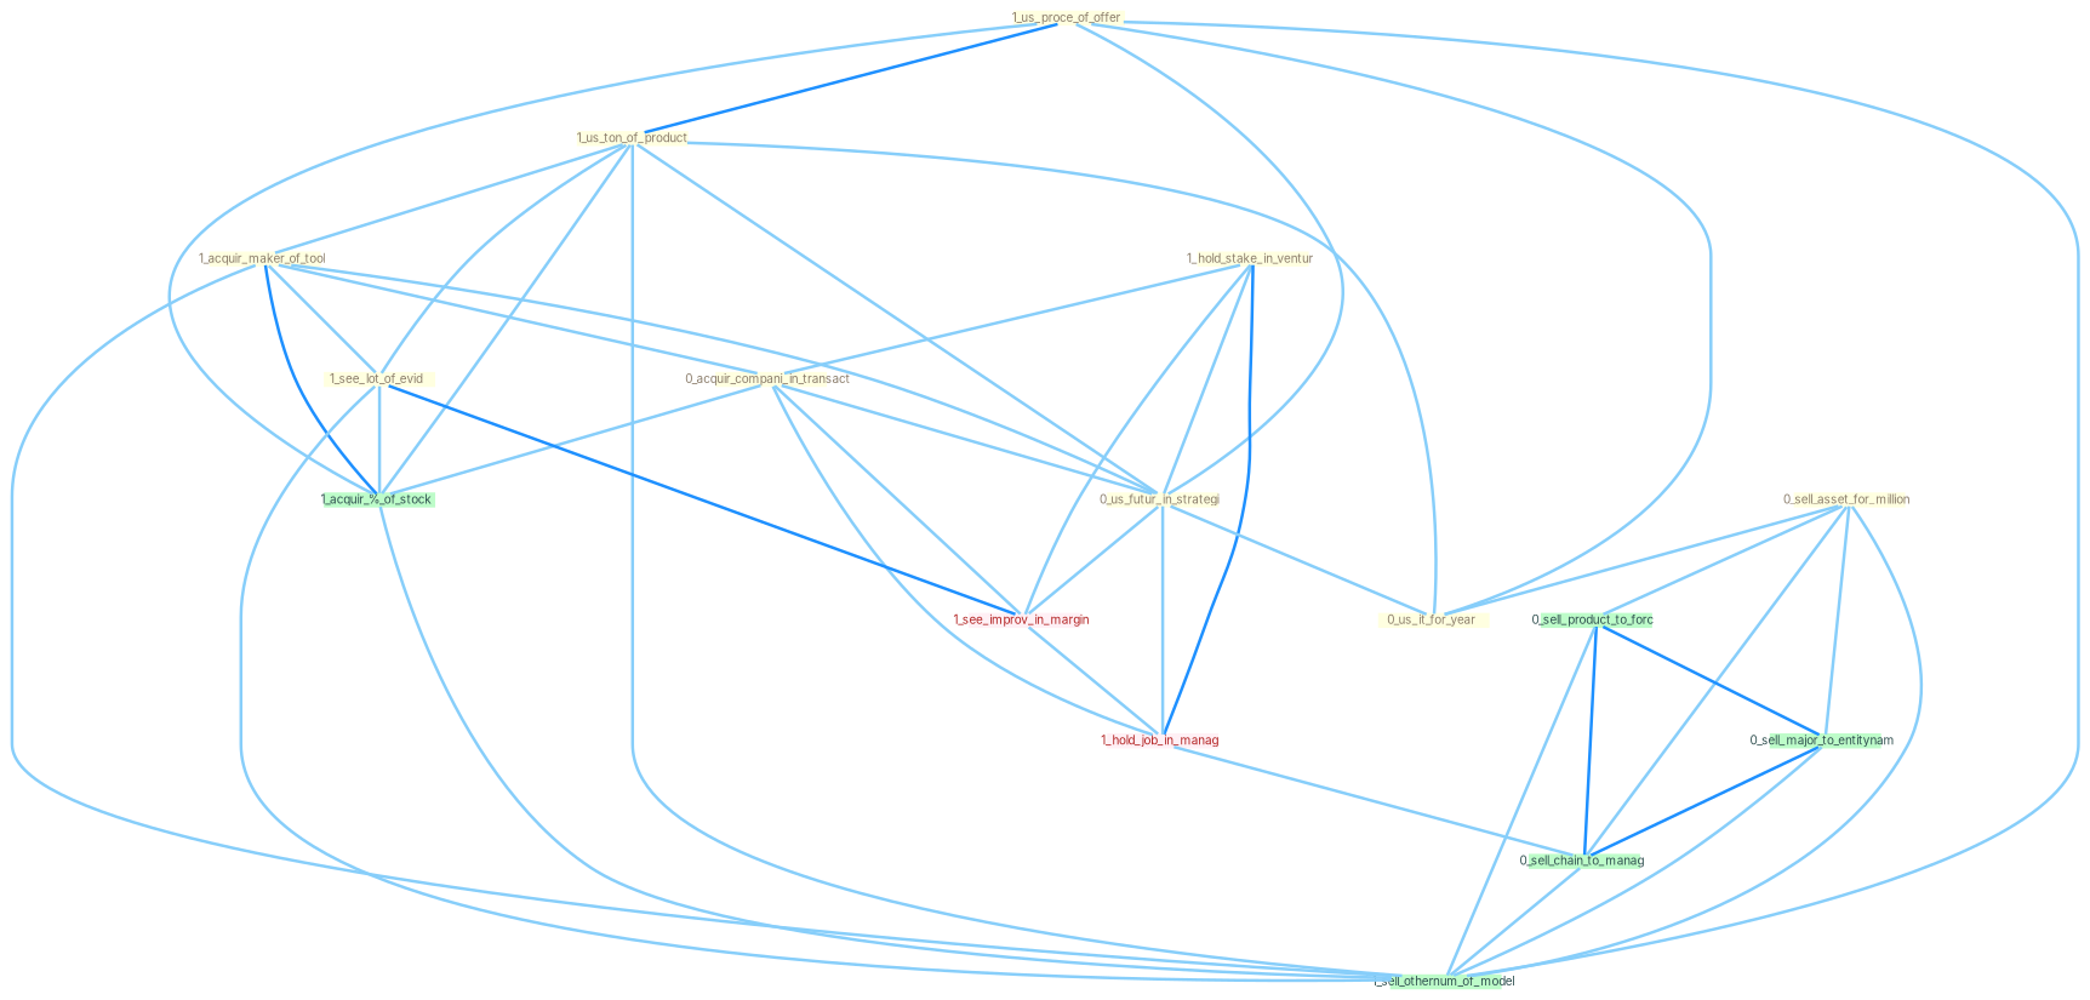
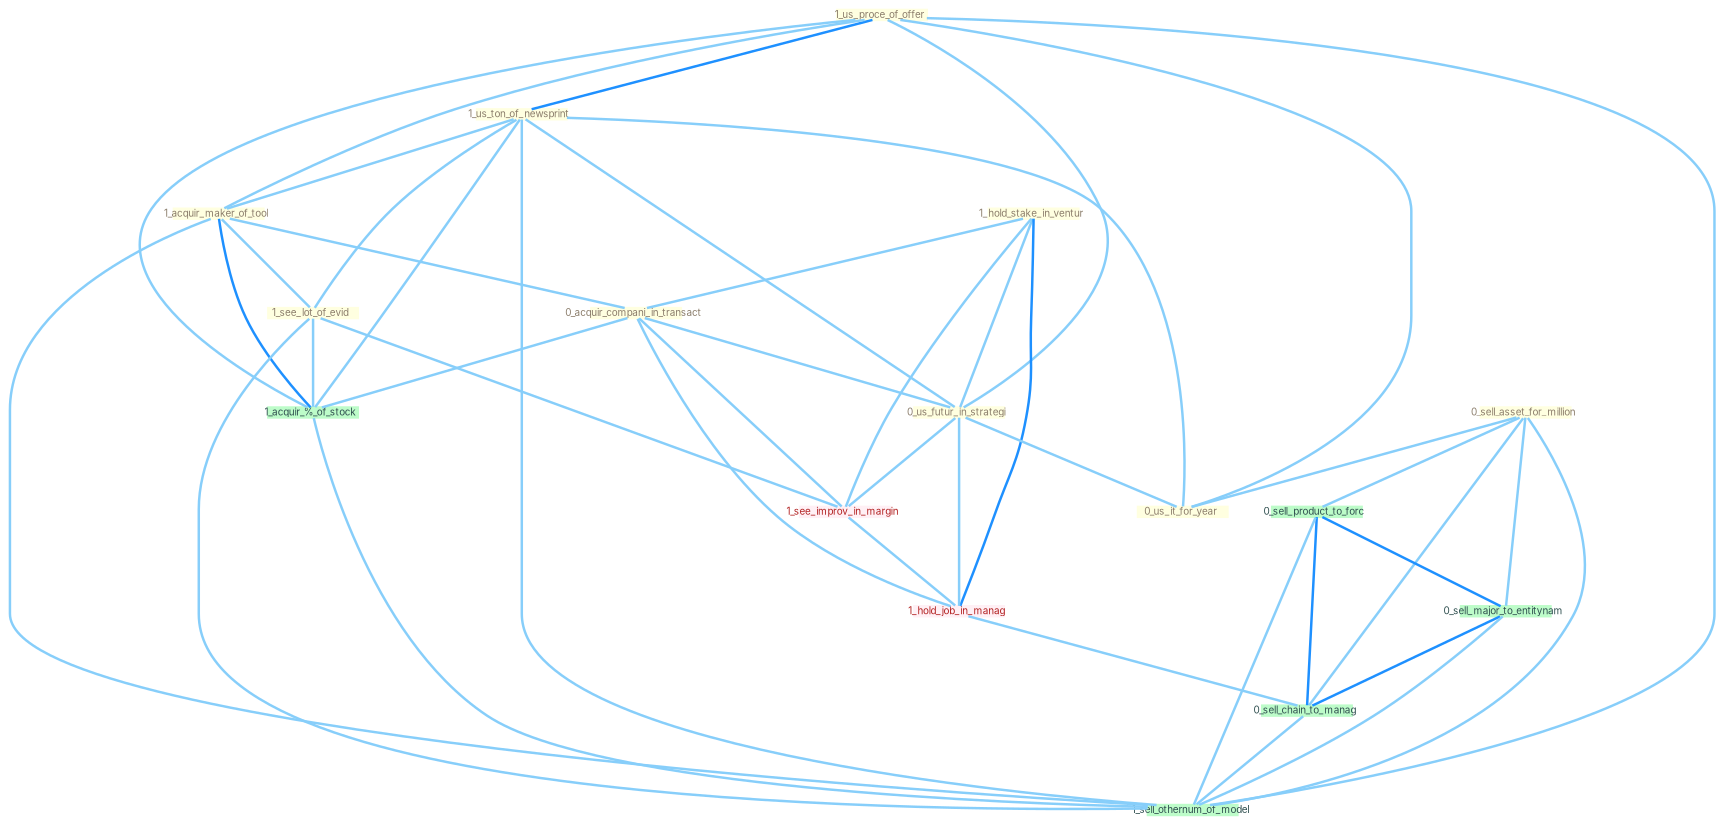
  graph {
    fontname=Inter
    node [color="#ffffe0" fixedsize=true fontcolor="#8b7d6b" fontname=Inter fontsize=4 shape=polygon style=filled]
    edge [color="#87cefa" fontname=Inter w=1]
    "0_sell_asset_for_million " [height=.06 width=.5]
    "1_us_proce_of_offer " [height=.06 width=.5]
-   "1_us_ton_of_newsprint " [height=.06 width=.5 label="1_us_ton_of_product"]
+   "1_us_ton_of_newsprint " [height=.06 width=.5]
    "1_acquir_maker_of_tool " [height=.06 width=.5]
    "1_hold_stake_in_ventur " [height=.06 width=.5]
    "0_acquir_compani_in_transact " [height=.06 width=.5]
    "0_us_futur_in_strategi " [height=.06 width=.5]
    "1_see_lot_of_evid " [height=.06 width=.5]
    "0_us_it_for_year " [height=.06 width=.5]
    "1_see_improv_in_margin " [color="#fff0f5" fontcolor="#b22222" height=.06 width=.5]
    "1_hold_job_in_manag " [color="#fff0f5" fontcolor="#b22222" height=.06 width=.5]
    "0_sell_product_to_forc " [color="#BDFCC9" fontcolor="#2f4f4f" height=.06 width=.5]
    "0_sell_major_to_entitynam " [color="#BDFCC9" fontcolor="#2f4f4f" height=.06 width=.5]
    "0_sell_chain_to_manag " [color="#BDFCC9" fontcolor="#2f4f4f" height=.06 width=.5]
    "1_sell_othernum_of_model " [color="#BDFCC9" fontcolor="#2f4f4f" height=.06 width=.5]
    "1_acquir_%_of_stock " [color="#BDFCC9" fontcolor="#2f4f4f" height=.06 width=.5]
    subgraph sub_1 {
      "0_sell_asset_for_million "
      "1_us_proce_of_offer "
      "1_us_ton_of_newsprint "
      "1_acquir_maker_of_tool "
      "1_hold_stake_in_ventur "
      "0_acquir_compani_in_transact "
      "0_us_futur_in_strategi "
      "1_see_lot_of_evid "
      "0_us_it_for_year "
    }
    subgraph sub_2 {
      "1_see_improv_in_margin "
      "1_hold_job_in_manag "
    }
    "0_sell_asset_for_million " -- "0_us_it_for_year "
    "0_sell_asset_for_million " -- "0_sell_product_to_forc "
    "0_sell_asset_for_million " -- "0_sell_major_to_entitynam "
    "0_sell_asset_for_million " -- "0_sell_chain_to_manag "
    "0_sell_asset_for_million " -- "1_sell_othernum_of_model "
    "1_us_proce_of_offer " -- "1_us_ton_of_newsprint " [color="#1e90ff" w=2]
-   "0_us_futur_in_strategi " -- "1_acquir_maker_of_tool "
+   "1_us_proce_of_offer " -- "1_acquir_maker_of_tool "
    "1_us_proce_of_offer " -- "0_us_futur_in_strategi "
    "1_us_proce_of_offer " -- "0_us_it_for_year "
    "1_us_proce_of_offer " -- "1_sell_othernum_of_model "
    "1_us_proce_of_offer " -- "1_acquir_%_of_stock "
    "1_us_ton_of_newsprint " -- "1_acquir_maker_of_tool "
    "1_us_ton_of_newsprint " -- "0_us_futur_in_strategi "
    "1_us_ton_of_newsprint " -- "1_see_lot_of_evid "
    "1_us_ton_of_newsprint " -- "0_us_it_for_year "
    "1_us_ton_of_newsprint " -- "1_sell_othernum_of_model "
    "1_us_ton_of_newsprint " -- "1_acquir_%_of_stock "
    "1_acquir_maker_of_tool " -- "0_acquir_compani_in_transact "
    "1_acquir_maker_of_tool " -- "1_see_lot_of_evid "
    "1_acquir_maker_of_tool " -- "1_sell_othernum_of_model "
    "1_acquir_maker_of_tool " -- "1_acquir_%_of_stock " [color="#1e90ff" w=2]
    "1_hold_stake_in_ventur " -- "0_acquir_compani_in_transact "
    "1_hold_stake_in_ventur " -- "0_us_futur_in_strategi "
    "1_hold_stake_in_ventur " -- "1_see_improv_in_margin "
    "1_hold_stake_in_ventur " -- "1_hold_job_in_manag " [color="#1e90ff" w=2]
    "0_acquir_compani_in_transact " -- "0_us_futur_in_strategi "
    "0_acquir_compani_in_transact " -- "1_see_improv_in_margin "
    "0_acquir_compani_in_transact " -- "1_hold_job_in_manag "
    "0_acquir_compani_in_transact " -- "1_acquir_%_of_stock "
    "0_us_futur_in_strategi " -- "0_us_it_for_year "
    "0_us_futur_in_strategi " -- "1_see_improv_in_margin "
    "0_us_futur_in_strategi " -- "1_hold_job_in_manag "
-   "1_see_lot_of_evid " -- "1_see_improv_in_margin " [color="#1e90ff"]
+   "1_see_lot_of_evid " -- "1_see_improv_in_margin "
    "1_see_lot_of_evid " -- "1_sell_othernum_of_model "
    "1_see_lot_of_evid " -- "1_acquir_%_of_stock "
    "1_see_improv_in_margin " -- "1_hold_job_in_manag "
    "1_hold_job_in_manag " -- "0_sell_chain_to_manag "
    "0_sell_product_to_forc " -- "0_sell_major_to_entitynam " [color="#1e90ff" w=2]
    "0_sell_product_to_forc " -- "0_sell_chain_to_manag " [color="#1e90ff" w=2]
    "0_sell_product_to_forc " -- "1_sell_othernum_of_model "
    "0_sell_major_to_entitynam " -- "0_sell_chain_to_manag " [color="#1e90ff" w=2]
    "0_sell_major_to_entitynam " -- "1_sell_othernum_of_model "
    "0_sell_chain_to_manag " -- "1_sell_othernum_of_model "
    "1_acquir_%_of_stock " -- "1_sell_othernum_of_model "
  }
